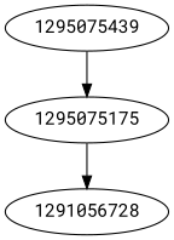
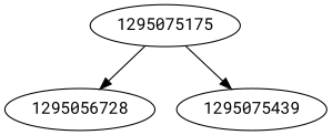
  strict digraph {
    fontname="Roboto Mono"
    node [fontname="Roboto Mono"]
    edge [fontname="Roboto Mono"]
    1295075175
-   1295056728 [label=1291056728]
+   1295056728
    1295075439
    1295075175 -> 1295056728
-   1295075439 -> 1295075175
+   1295075175 -> 1295075439
  }
